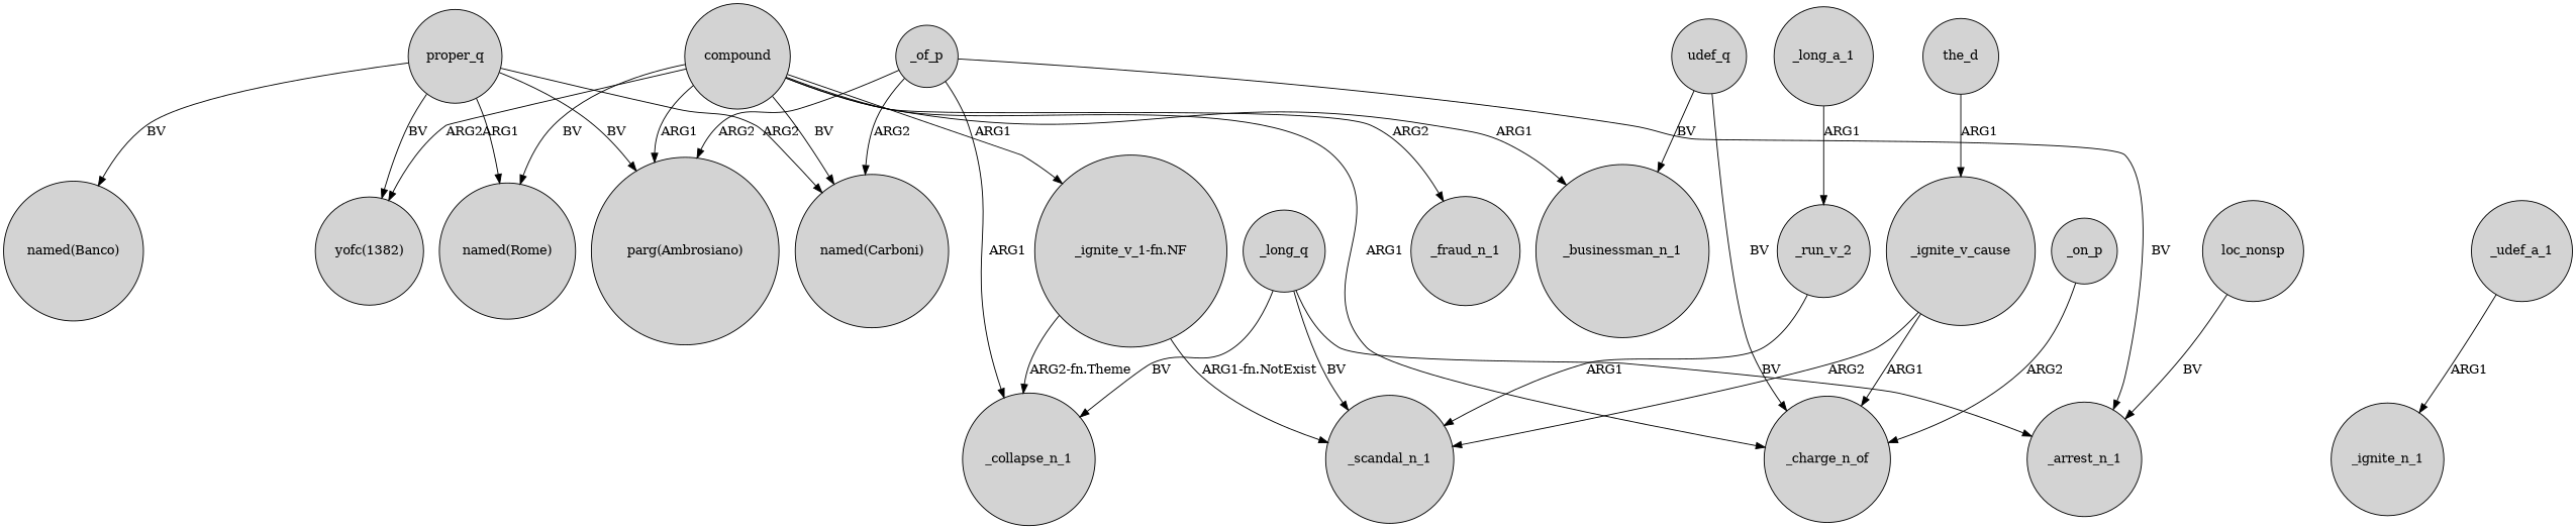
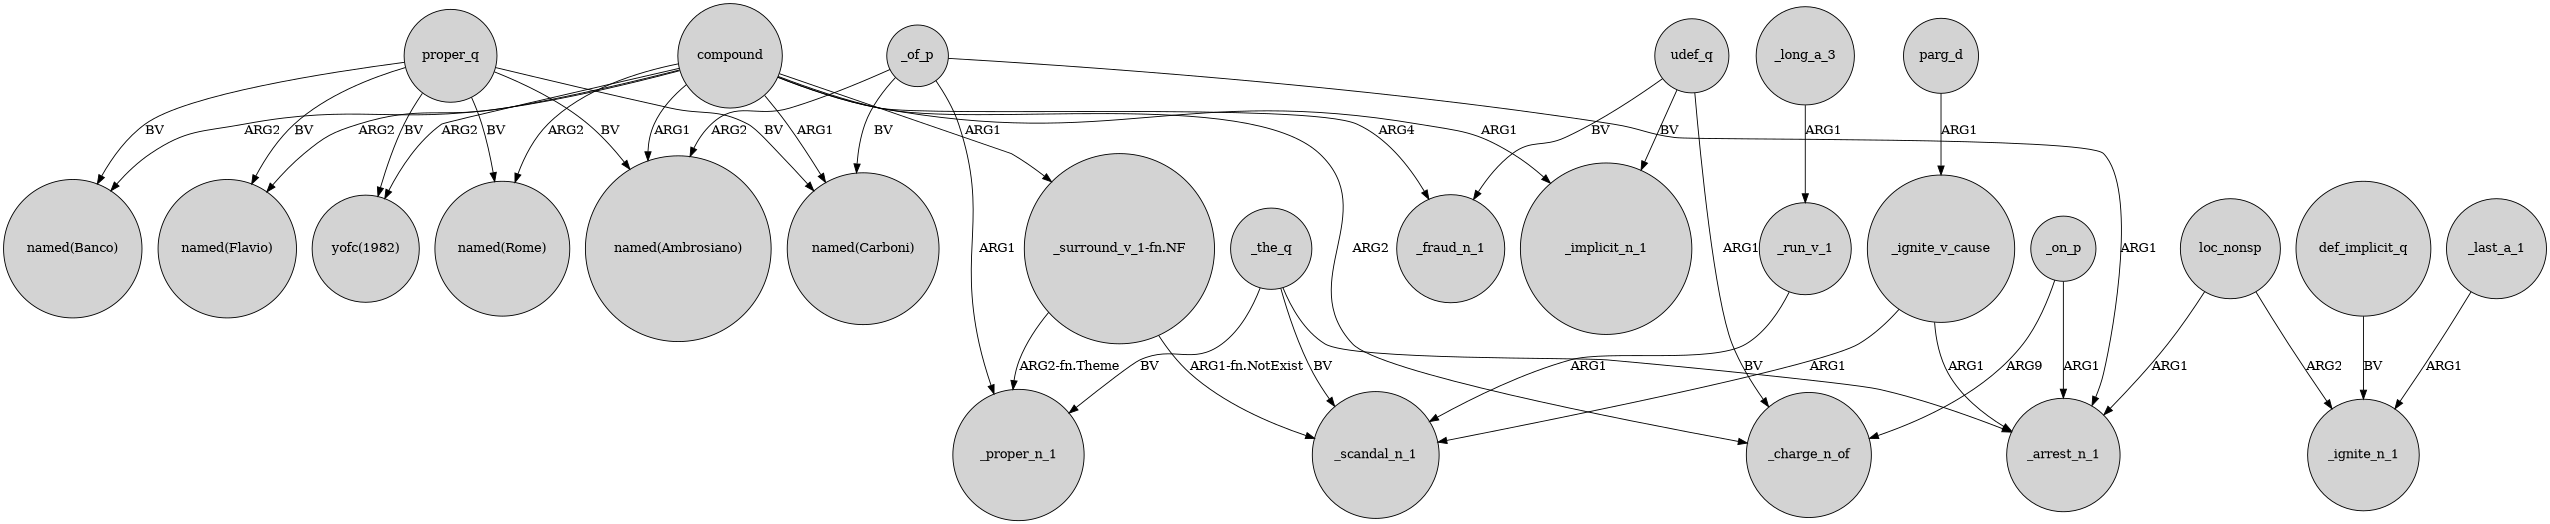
  digraph {
    node [shape=circle style=filled]
    proper_q
-   "yofc(1982)" [label="yofc(1382)"]
+   "yofc(1982)"
    "named(Banco)"
+   "named(Flavio)"
    "named(Rome)"
    "named(Carboni)"
-   "named(Ambrosiano)" [label="parg(Ambrosiano)"]
+   "named(Ambrosiano)"
    _ignite_v_cause
    _arrest_n_1
    _scandal_n_1
-   _the_q [label=_long_q]
-   _collapse_n_1
+   _the_q
+   _collapse_n_1 [label=_proper_n_1]
    n13 [label=_ignite_n_1]
+   def_implicit_q
    udef_q
-   _businessman_n_1
+   _businessman_n_1 [label=_implicit_n_1]
    _charge_n_of
    _fraud_n_1
    _on_p
-   _long_a_1
-   _run_v_1 [label=_run_v_2]
+   _long_a_1 [label=_long_a_3]
+   _run_v_1
    compound
-   "_surround_v_1-fn.NF" [label="_ignite_v_1-fn.NF"]
+   "_surround_v_1-fn.NF"
    _of_p
-   parg_d [label=the_d]
+   parg_d
    loc_nonsp
-   _last_a_1 [label=_udef_a_1]
+   _last_a_1
    proper_q -> "yofc(1982)" [label=BV]
    proper_q -> "named(Banco)" [label=BV]
-   proper_q -> "named(Rome)" [label=ARG1]
-   proper_q -> "named(Carboni)" [label=ARG2]
+   proper_q -> "named(Flavio)" [label=BV]
+   proper_q -> "named(Rome)" [label=BV]
+   proper_q -> "named(Carboni)" [label=BV]
    proper_q -> "named(Ambrosiano)" [label=BV]
-   _ignite_v_cause -> _charge_n_of [label=ARG1]
-   _ignite_v_cause -> _scandal_n_1 [label=ARG2]
+   _ignite_v_cause -> _arrest_n_1 [label=ARG1]
+   _ignite_v_cause -> _scandal_n_1 [label=ARG1]
    _the_q -> _arrest_n_1 [label=BV]
    _the_q -> _scandal_n_1 [label=BV]
    _the_q -> _collapse_n_1 [label=BV]
+   def_implicit_q -> n13 [label=BV]
    udef_q -> _businessman_n_1 [label=BV]
-   udef_q -> _charge_n_of [label=BV]
-   _on_p -> _charge_n_of [label=ARG2]
+   udef_q -> _charge_n_of [label=ARG1]
+   udef_q -> _fraud_n_1 [label=BV]
+   _on_p -> _arrest_n_1 [label=ARG1]
+   _on_p -> _charge_n_of [label=ARG9]
    _long_a_1 -> _run_v_1 [label=ARG1]
    _run_v_1 -> _scandal_n_1 [label=ARG1]
    compound -> "yofc(1982)" [label=ARG2]
-   compound -> "named(Rome)" [label=BV]
-   compound -> "named(Carboni)" [label=BV]
+   compound -> "named(Banco)" [label=ARG2]
+   compound -> "named(Flavio)" [label=ARG2]
+   compound -> "named(Rome)" [label=ARG2]
+   compound -> "named(Carboni)" [label=ARG1]
    compound -> "named(Ambrosiano)" [label=ARG1]
    compound -> _businessman_n_1 [label=ARG1]
-   compound -> _charge_n_of [label=ARG1]
-   compound -> _fraud_n_1 [label=ARG2]
+   compound -> _charge_n_of [label=ARG2]
+   compound -> _fraud_n_1 [label=ARG4]
    compound -> "_surround_v_1-fn.NF" [label=ARG1]
    "_surround_v_1-fn.NF" -> _scandal_n_1 [label="ARG1-fn.NotExist"]
    "_surround_v_1-fn.NF" -> _collapse_n_1 [label="ARG2-fn.Theme"]
-   _of_p -> "named(Carboni)" [label=ARG2]
+   _of_p -> "named(Carboni)" [label=BV]
    _of_p -> "named(Ambrosiano)" [label=ARG2]
-   _of_p -> _arrest_n_1 [label=BV]
+   _of_p -> _arrest_n_1 [label=ARG1]
    _of_p -> _collapse_n_1 [label=ARG1]
    parg_d -> _ignite_v_cause [label=ARG1]
-   loc_nonsp -> _arrest_n_1 [label=BV]
+   loc_nonsp -> _arrest_n_1 [label=ARG1]
+   loc_nonsp -> n13 [label=ARG2]
    _last_a_1 -> n13 [label=ARG1]
  }
